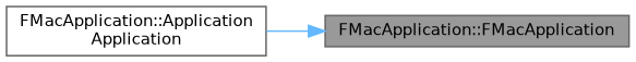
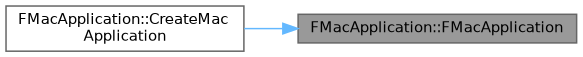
  digraph {
    rankdir=RL
    node [fontname=Helvetica fontsize=10 shape=box style=filled]
    n1 [color=gray40 fillcolor=grey60 fontcolor=black height=0.2 label="FMacApplication::FMacApplication" width=0.4]
-   n2 [color=grey40 fillcolor=white height=0.2 label="FMacApplication::Application\lApplication" width=0.4]
+   n2 [color=grey40 fillcolor=white height=0.2 label="FMacApplication::CreateMac\lApplication" width=0.4]
    n1 -> n2 [color=steelblue1 dir=back fontname=Helvetica fontsize=10 labelfontname=Helvetica labelfontsize=10 style=solid]
  }
